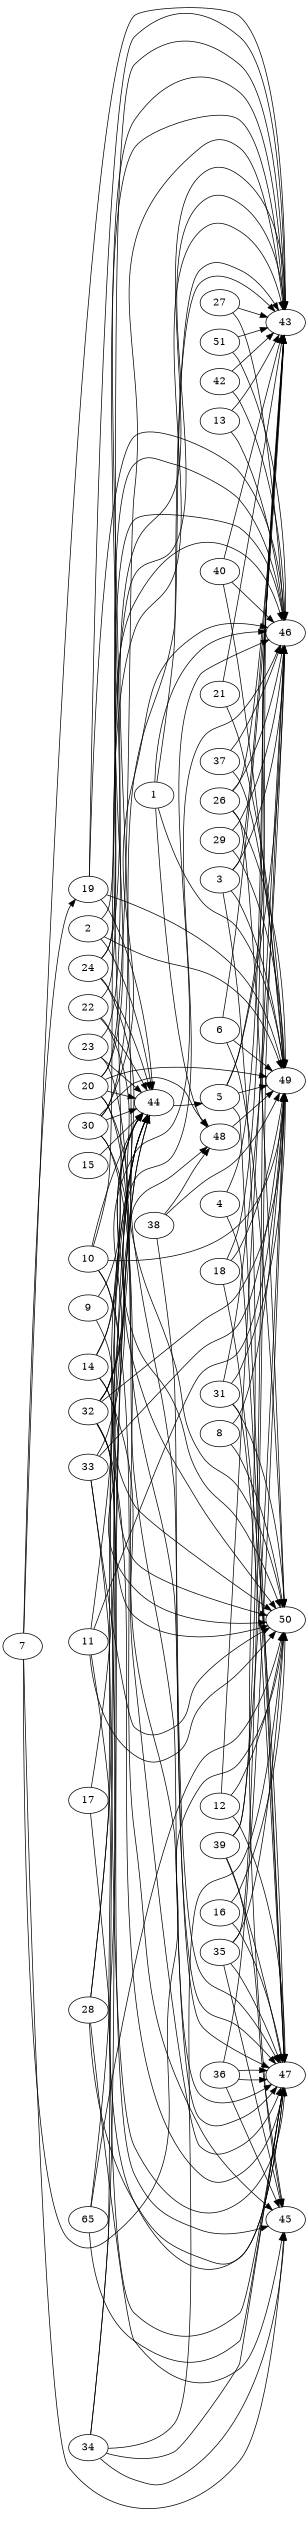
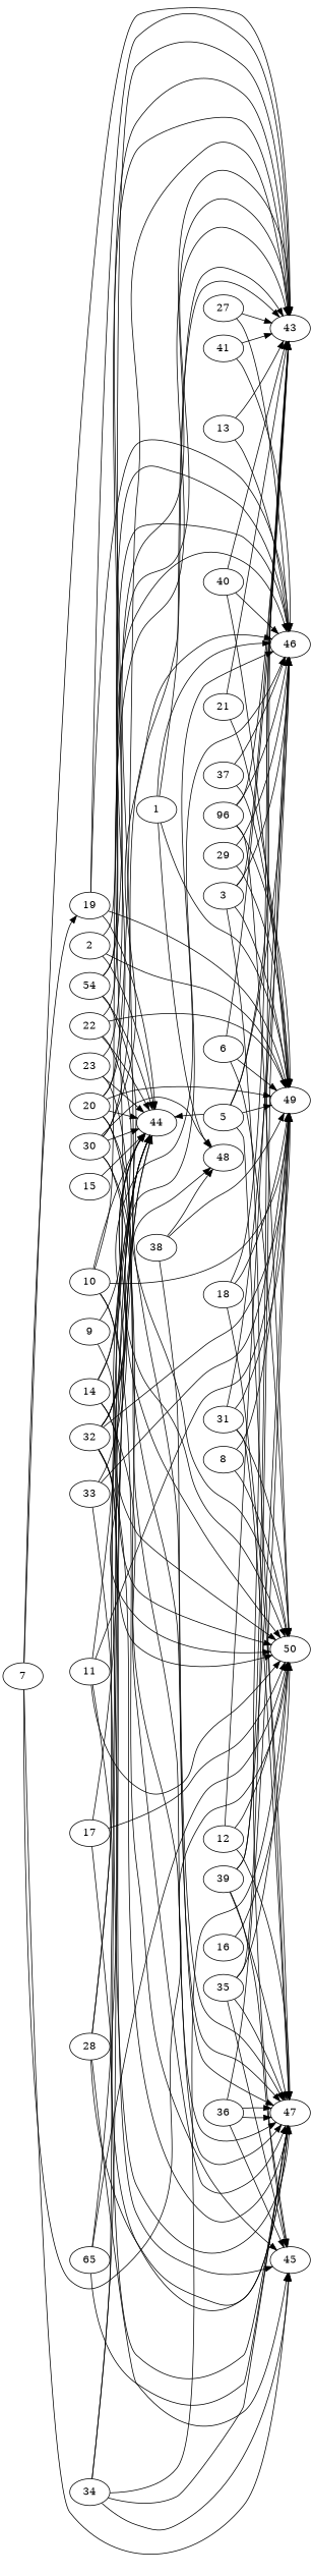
  digraph {
    rankdir=LR
    node [alpha=0.08]
    1 [alpha=0.10 expect_size=37872640]
    43 [alpha=0.17 expect_size=50829312]
    46 [alpha=0.18 expect_size=48819200]
    48 [alpha=0.10 expect_size=6319104]
    49 [alpha=0.14 expect_size=15953920]
    2 [alpha=0.19 expect_size=38531072]
    44 [alpha=0.01 expect_size=34988032]
    3 [alpha=0.03 expect_size=8438784]
    45 [expect_size=32354304]
-   4 [alpha=0.04 expect_size=41835520]
    47 [alpha=0.00 expect_size=14148608]
    5 [expect_size=22532096]
    6 [alpha=0.03 expect_size=43551744]
    50 [alpha=0.14 expect_size=28783616]
    7 [alpha=0.03 expect_size=45786112]
    19 [alpha=0.01 expect_size=38157312]
    8 [alpha=0.18 expect_size=46243840]
    9 [alpha=0.18 expect_size=13357056]
    10 [alpha=0.14 expect_size=20996096]
    11 [alpha=0.05 expect_size=20540416]
    12 [expect_size=44087296]
    13 [alpha=0.16 expect_size=41740288]
    14 [expect_size=48549888]
    15 [alpha=0.19 expect_size=11132928]
    16 [alpha=0.10 expect_size=29380608]
    17 [alpha=0.15 expect_size=36032512]
    18 [alpha=0.07 expect_size=43052032]
    20 [alpha=0.17 expect_size=33485824]
    21 [alpha=0.07 expect_size=18569216]
    22 [alpha=0.10 expect_size=31434752]
    23 [alpha=0.15 expect_size=49725440]
-   24 [alpha=0.16 expect_size=40873984]
+   24 [alpha=0.16 expect_size=40873984 label=54]
    n33 [alpha=0.04 expect_size=13547520 label=65]
-   26 [expect_size=10224640]
+   26 [expect_size=10224640 label=96]
    27 [alpha=0.09 expect_size=34752512]
    28 [expect_size=23115776]
    29 [alpha=0.10 expect_size=39769088]
    30 [alpha=0.19 expect_size=42562560]
    31 [alpha=0.14 expect_size=35379200]
    32 [alpha=0.06 expect_size=50849792]
    33 [alpha=0.13 expect_size=27890688]
    34 [alpha=0.19 expect_size=16885760]
    35 [alpha=0.07 expect_size=7240704]
    36 [alpha=0.05 expect_size=16245760]
    37 [alpha=0.17 expect_size=35025920]
    38 [alpha=0.04 expect_size=9751552]
    39 [alpha=0.05 expect_size=28611584]
    40 [alpha=0.19 expect_size=5348352]
-   41 [alpha=0.18 expect_size=50087936 label=51]
-   42 [expect_size=36571136]
+   41 [alpha=0.18 expect_size=50087936]
    1 -> 43
    1 -> 46
    1 -> 48
    1 -> 49
    2 -> 43
    2 -> 49
    2 -> 44
    3 -> 43
    3 -> 46
    3 -> 49
    3 -> 45
-   4 -> 43
-   4 -> 47
    5 -> 43
    5 -> 46
    5 -> 49
-   44 -> 5
+   5 -> 44
    5 -> 47
    6 -> 43
    6 -> 49
    6 -> 50
    7 -> 43
    7 -> 45
    7 -> 50
    7 -> 19
    19 -> 43
    19 -> 46
    19 -> 49
    19 -> 44
    8 -> 49
    8 -> 50
    9 -> 44
    9 -> 50
    10 -> 43
    10 -> 49
    10 -> 44
    10 -> 45
    10 -> 50
    11 -> 49
    11 -> 44
    11 -> 47
    11 -> 50
    12 -> 46
    12 -> 47
    12 -> 50
    13 -> 43
    13 -> 46
    14 -> 43
    14 -> 44
    14 -> 47
    14 -> 50
    15 -> 44
-   16 -> 47
    16 -> 50
    17 -> 44
    17 -> 47
    18 -> 43
    18 -> 49
    18 -> 47
    20 -> 43
    20 -> 46
    20 -> 49
    20 -> 44
    20 -> 47
    20 -> 50
    21 -> 43
    21 -> 49
    22 -> 46
-   48 -> 49
+   22 -> 49
    22 -> 44
    22 -> 50
    23 -> 43
    23 -> 44
    23 -> 47
    24 -> 43
    24 -> 46
    24 -> 44
    24 -> 47
    n33 -> 44
    n33 -> 47
    n33 -> 50
    26 -> 43
    26 -> 46
    26 -> 49
    26 -> 50
    27 -> 43
    27 -> 46
    28 -> 46
    28 -> 44
    28 -> 45
    28 -> 47
    29 -> 46
    29 -> 49
    30 -> 43
    30 -> 46
    30 -> 48
    30 -> 44
    30 -> 47
    30 -> 50
    31 -> 46
    31 -> 49
    31 -> 47
    31 -> 50
    32 -> 43
    32 -> 46
    32 -> 49
    32 -> 44
    32 -> 45
    32 -> 47
    32 -> 50
    33 -> 49
    33 -> 44
    33 -> 47
-   33 -> 50
+   17 -> 50
    34 -> 48
    34 -> 44
    34 -> 45
    34 -> 47
    34 -> 50
    35 -> 46
    35 -> 45
    35 -> 47
    35 -> 50
    36 -> 49
    36 -> 45
    36 -> 47
    36 -> 47
    37 -> 46
    37 -> 49
    38 -> 48
    38 -> 49
    38 -> 47
    39 -> 43
    39 -> 49
    39 -> 45
    39 -> 47
    40 -> 43
    40 -> 46
    40 -> 49
    41 -> 43
    41 -> 46
-   42 -> 43
-   42 -> 46
  }
